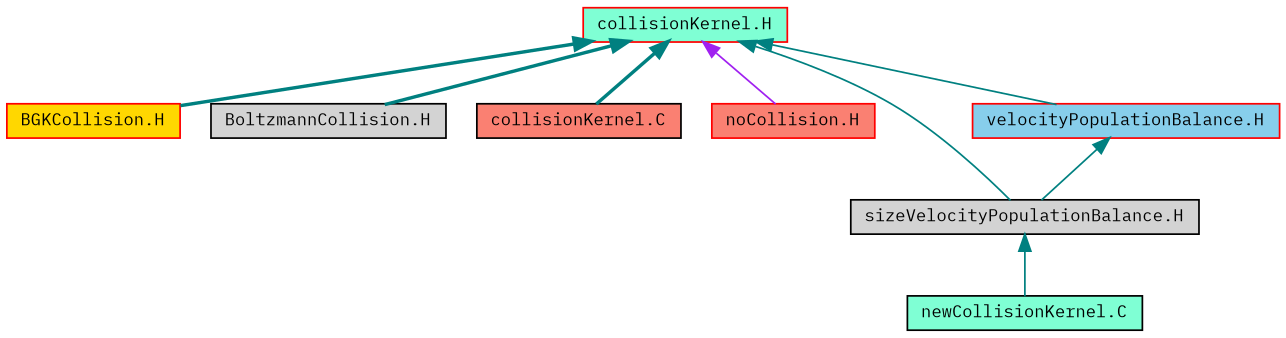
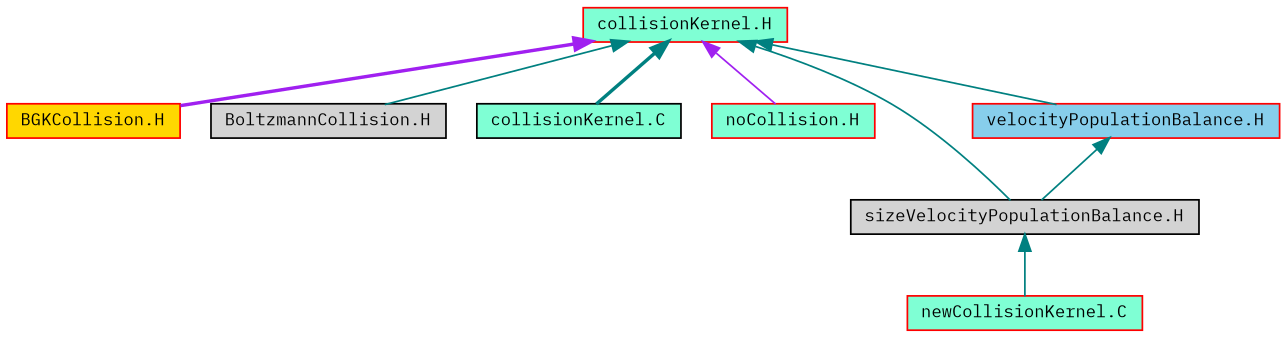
  digraph {
    fontname="IBM Plex Mono"
    node [color=red fillcolor=aquamarine fontname="IBM Plex Mono" fontsize=10 shape=record style=filled]
    edge [color=teal dir=back fontname="IBM Plex Mono" fontsize=10 labelfontname=Helvetica labelfontsize=10 style=solid]
    n1 [fontcolor=black height=0.2 label="collisionKernel.H" width=0.4]
    n2 [fillcolor=gold height=0.2 label="BGKCollision.H" width=0.4]
    n3 [color=black fillcolor=lightgrey height=0.2 label="BoltzmannCollision.H" width=0.4]
-   n4 [color=black fillcolor=salmon height=0.2 label="collisionKernel.C" width=0.4]
-   n5 [fillcolor=salmon height=0.2 label="noCollision.H" width=0.4]
+   n4 [color=black height=0.2 label="collisionKernel.C" width=0.4]
+   n5 [height=0.2 label="noCollision.H" width=0.4]
    n6 [color=black fillcolor=lightgrey height=0.2 label="sizeVelocityPopulationBalance.H" width=0.4]
    n7 [fillcolor=skyblue height=0.2 label="velocityPopulationBalance.H" width=0.4]
-   n8 [color=black height=0.2 label="newCollisionKernel.C" width=0.4]
-   n1 -> n2 [style=bold]
-   n1 -> n3 [style=bold]
+   n8 [height=0.2 label="newCollisionKernel.C" width=0.4]
+   n1 -> n2 [color=purple style=bold]
+   n1 -> n3
    n1 -> n4 [style=bold]
    n1 -> n5 [color=purple]
    n1 -> n6
    n1 -> n7
    n6 -> n8
    n7 -> n6
  }
